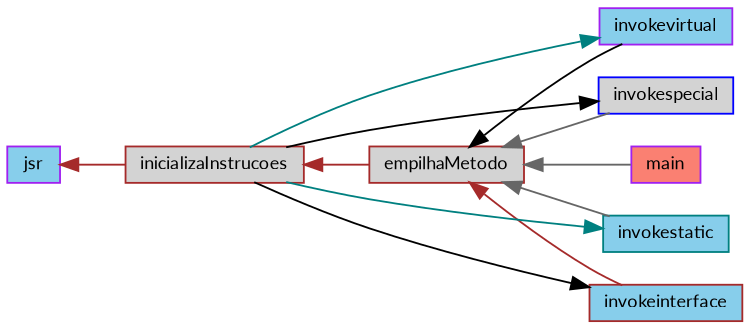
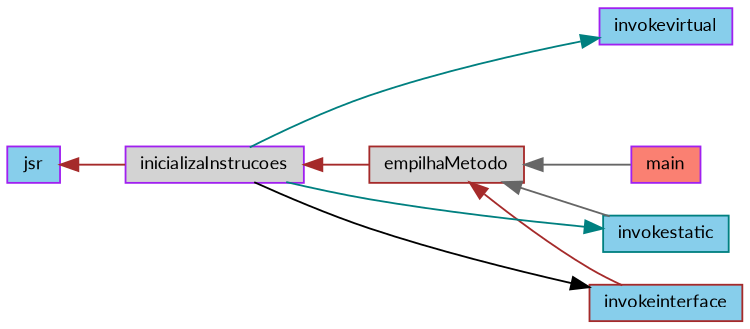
  digraph {
    fontname=Lato
    rankdir=LR
    node [color=purple fillcolor=skyblue fontname=Lato fontsize=10 shape=record style=filled]
    edge [color=brown dir=back fontname=Lato fontsize=10 labelfontname=Helvetica labelfontsize=10 style=solid]
    n1 [fontcolor=black height=0.2 label=jsr width=0.4]
-   n2 [color=brown fillcolor=lightgrey height=0.2 label=inicializaInstrucoes width=0.4]
+   n2 [fillcolor=lightgrey height=0.2 label=inicializaInstrucoes width=0.4]
    n3 [color=brown fillcolor=lightgrey height=0.2 label=empilhaMetodo width=0.4]
    n4 [height=0.2 label=invokevirtual width=0.4]
-   n5 [color=blue fillcolor=lightgrey height=0.2 label=invokespecial width=0.4]
    n6 [color=teal height=0.2 label=invokestatic width=0.4]
    n7 [color=brown height=0.2 label=invokeinterface width=0.4]
    n8 [fillcolor=salmon height=0.2 label=main width=0.4]
    n1 -> n2
    n2 -> n3
-   n3 -> n4 [color=black]
-   n3 -> n5 [color=gray40]
    n3 -> n6 [color=gray40]
    n3 -> n7
    n3 -> n8 [color=gray40]
    n4 -> n2 [color=teal]
-   n5 -> n2 [color=black]
    n6 -> n2 [color=teal]
    n7 -> n2 [color=black]
  }
